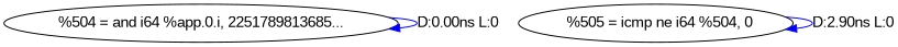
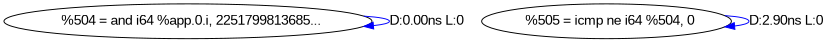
  digraph {
    fontname="Liberation Sans"
    node [fontname="Liberation Sans"]
    edge [color=blue fontname="Liberation Sans"]
-   n1 [label="%504 = and i64 %app.0.i, 2251789813685..."]
+   n1 [label="  %504 = and i64 %app.0.i, 2251799813685..."]
    n2 [label="  %505 = icmp ne i64 %504, 0"]
    n1 -> n1 [label="D:0.00ns L:0"]
    n2 -> n2 [label="D:2.90ns L:0"]
  }
